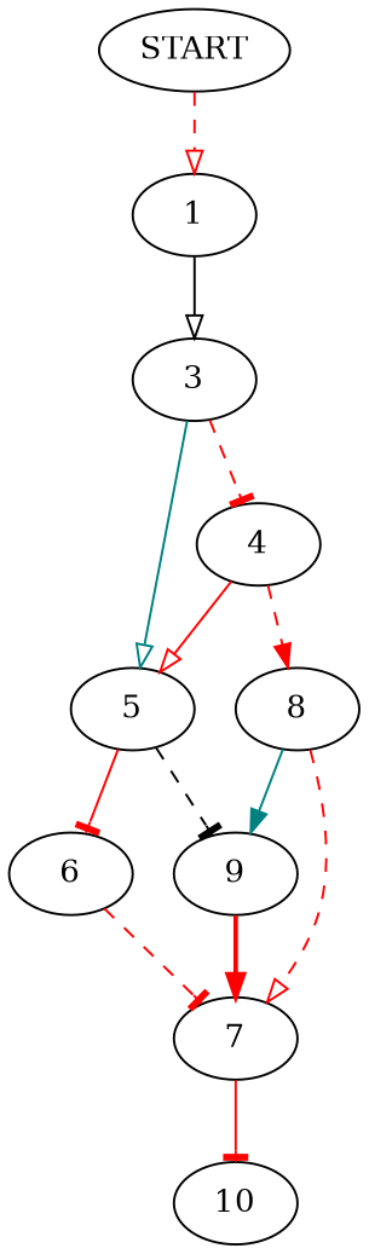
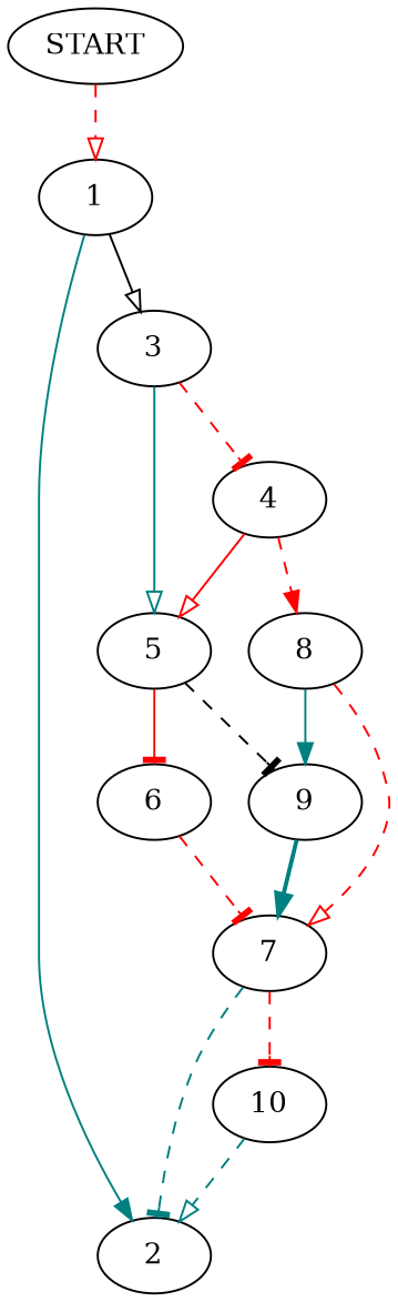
  digraph {
    edge [arrowhead=onormal color=red style=dashed]
    n1 [label=START]
    1
+   2
    3
    4
    5
    8
    6
    9
    7
    10
    n1 -> 1
+   1 -> 2 [arrowhead=normal color=teal style=solid]
    1 -> 3 [color=black style=solid]
    3 -> 4 [arrowhead=tee]
    3 -> 5 [color=teal style=solid]
    4 -> 5 [style=solid]
    4 -> 8 [arrowhead=normal]
    5 -> 6 [arrowhead=tee style=solid]
    5 -> 9 [arrowhead=tee color=black]
    8 -> 9 [arrowhead=normal color=teal style=solid]
    8 -> 7
    6 -> 7 [arrowhead=tee]
-   9 -> 7 [arrowhead=normal style=bold]
-   7 -> 10 [arrowhead=tee style=solid]
+   9 -> 7 [arrowhead=normal color=teal style=bold]
+   7 -> 2 [arrowhead=tee color=teal]
+   7 -> 10 [arrowhead=tee]
+   10 -> 2 [color=teal]
  }
